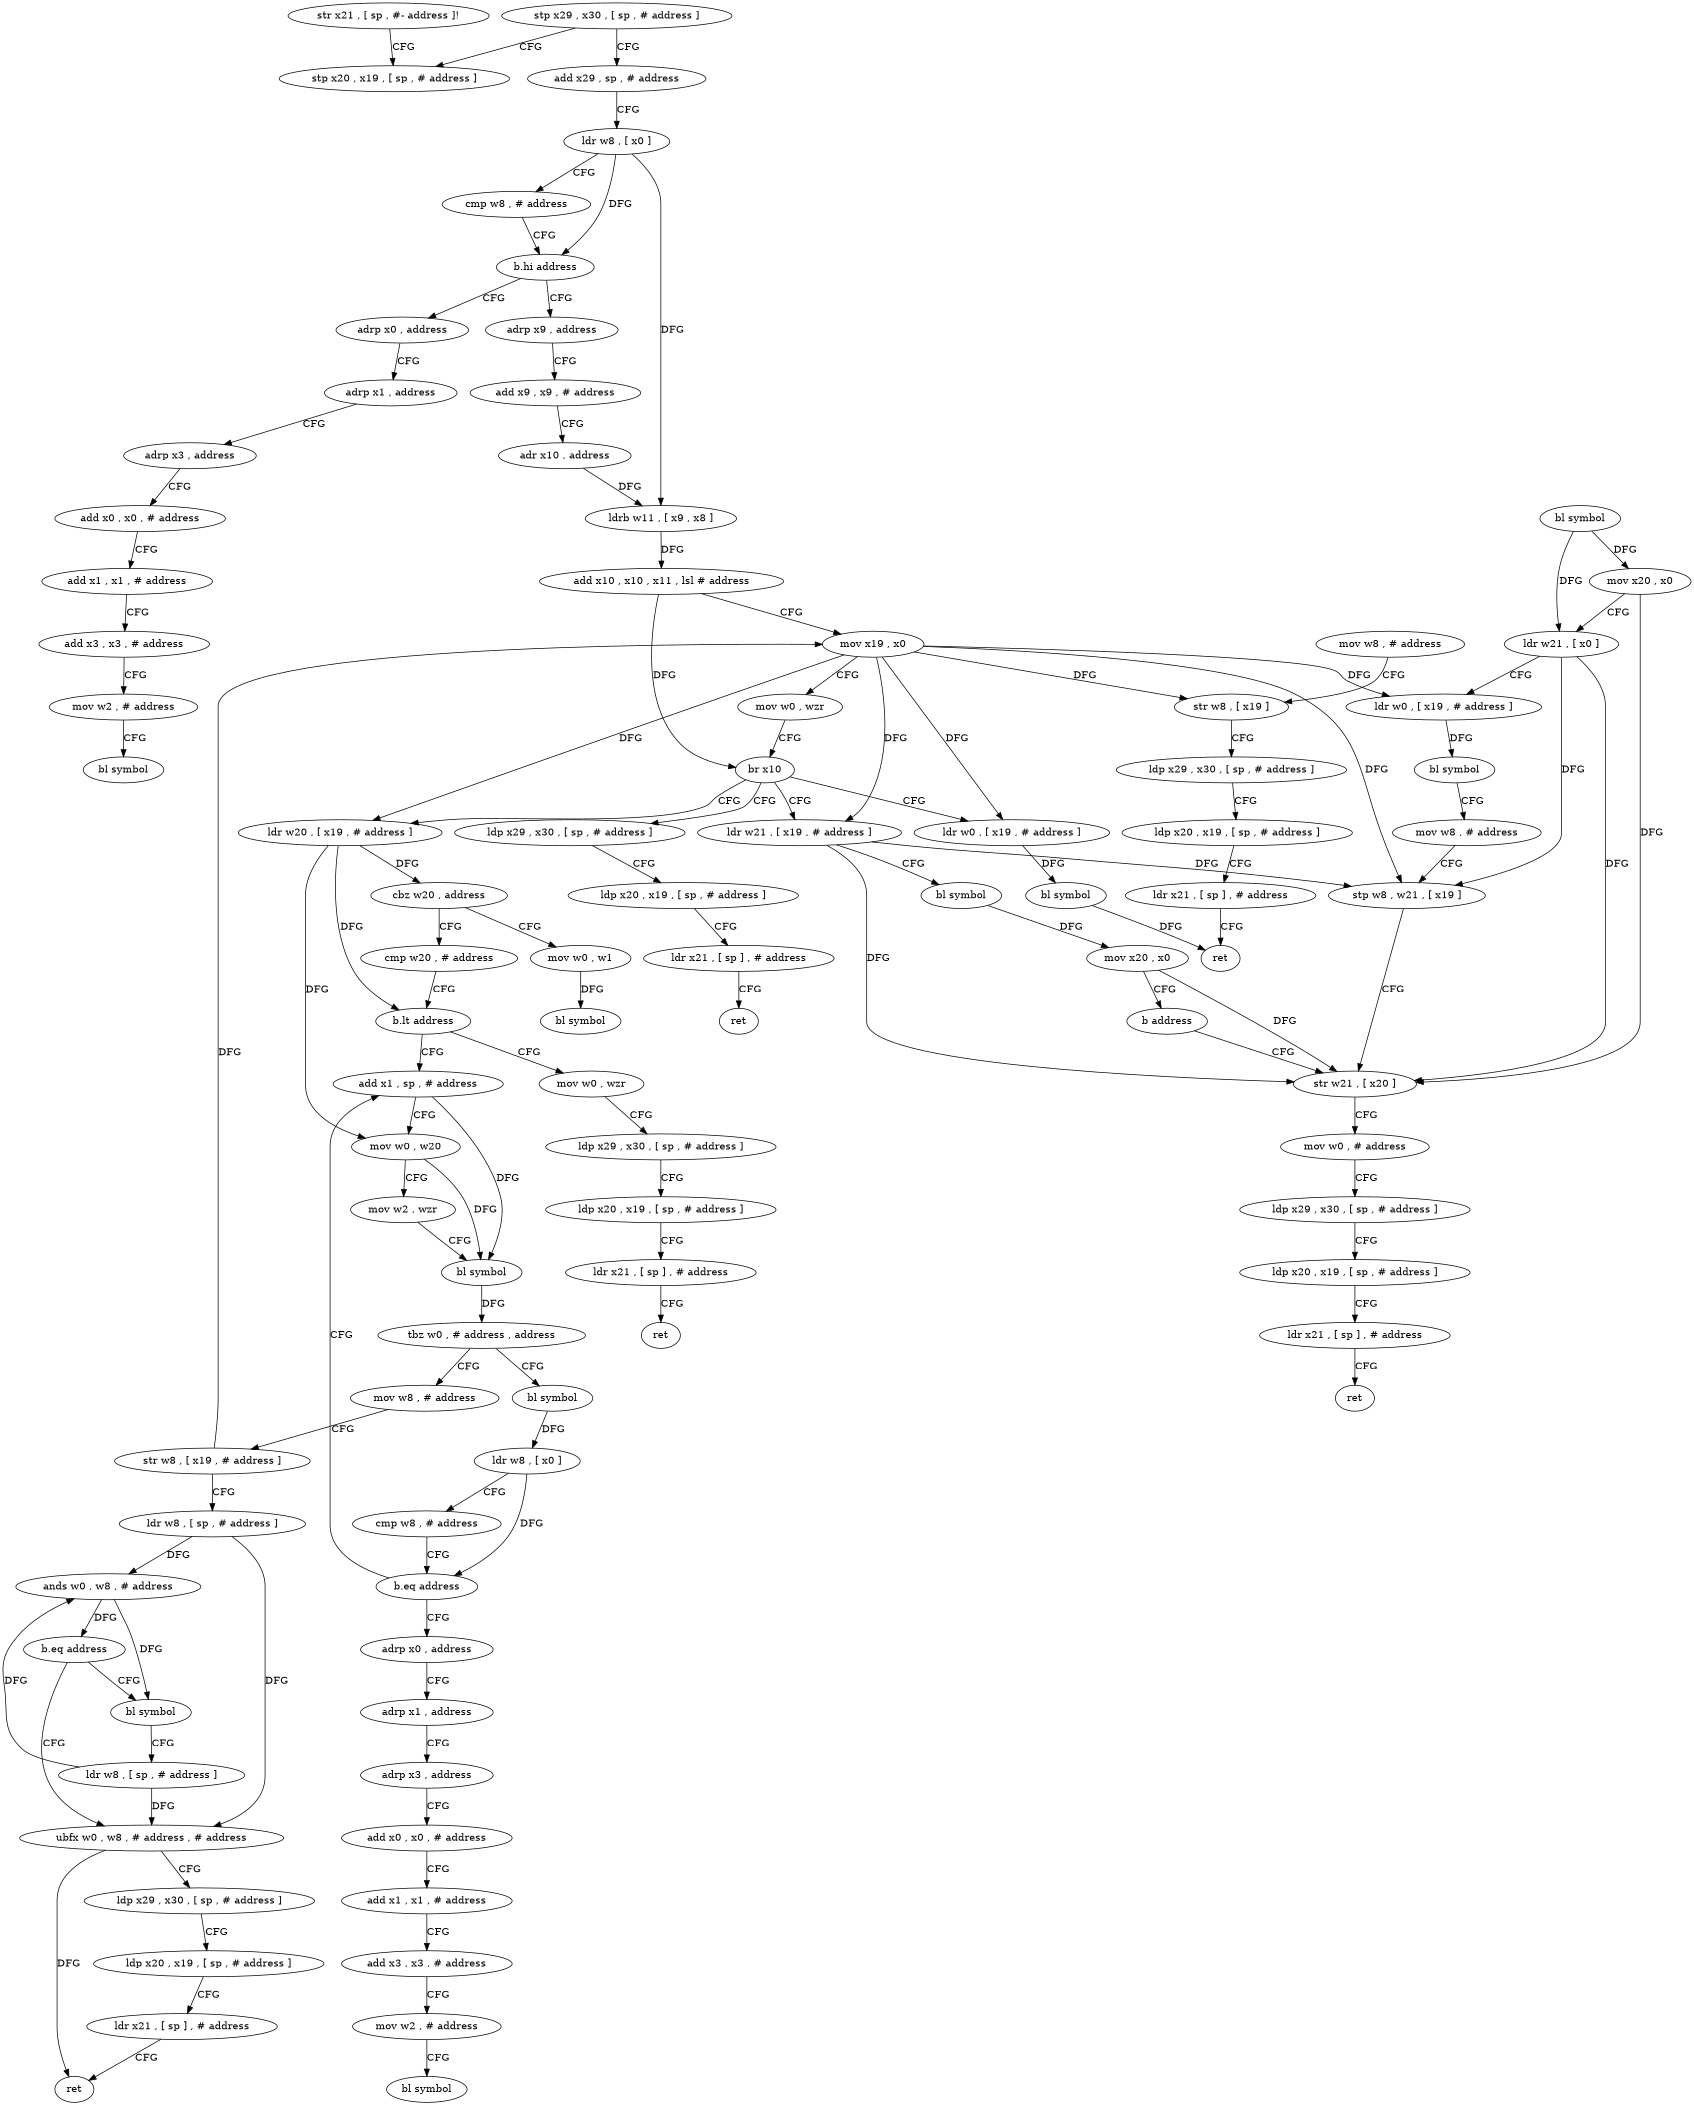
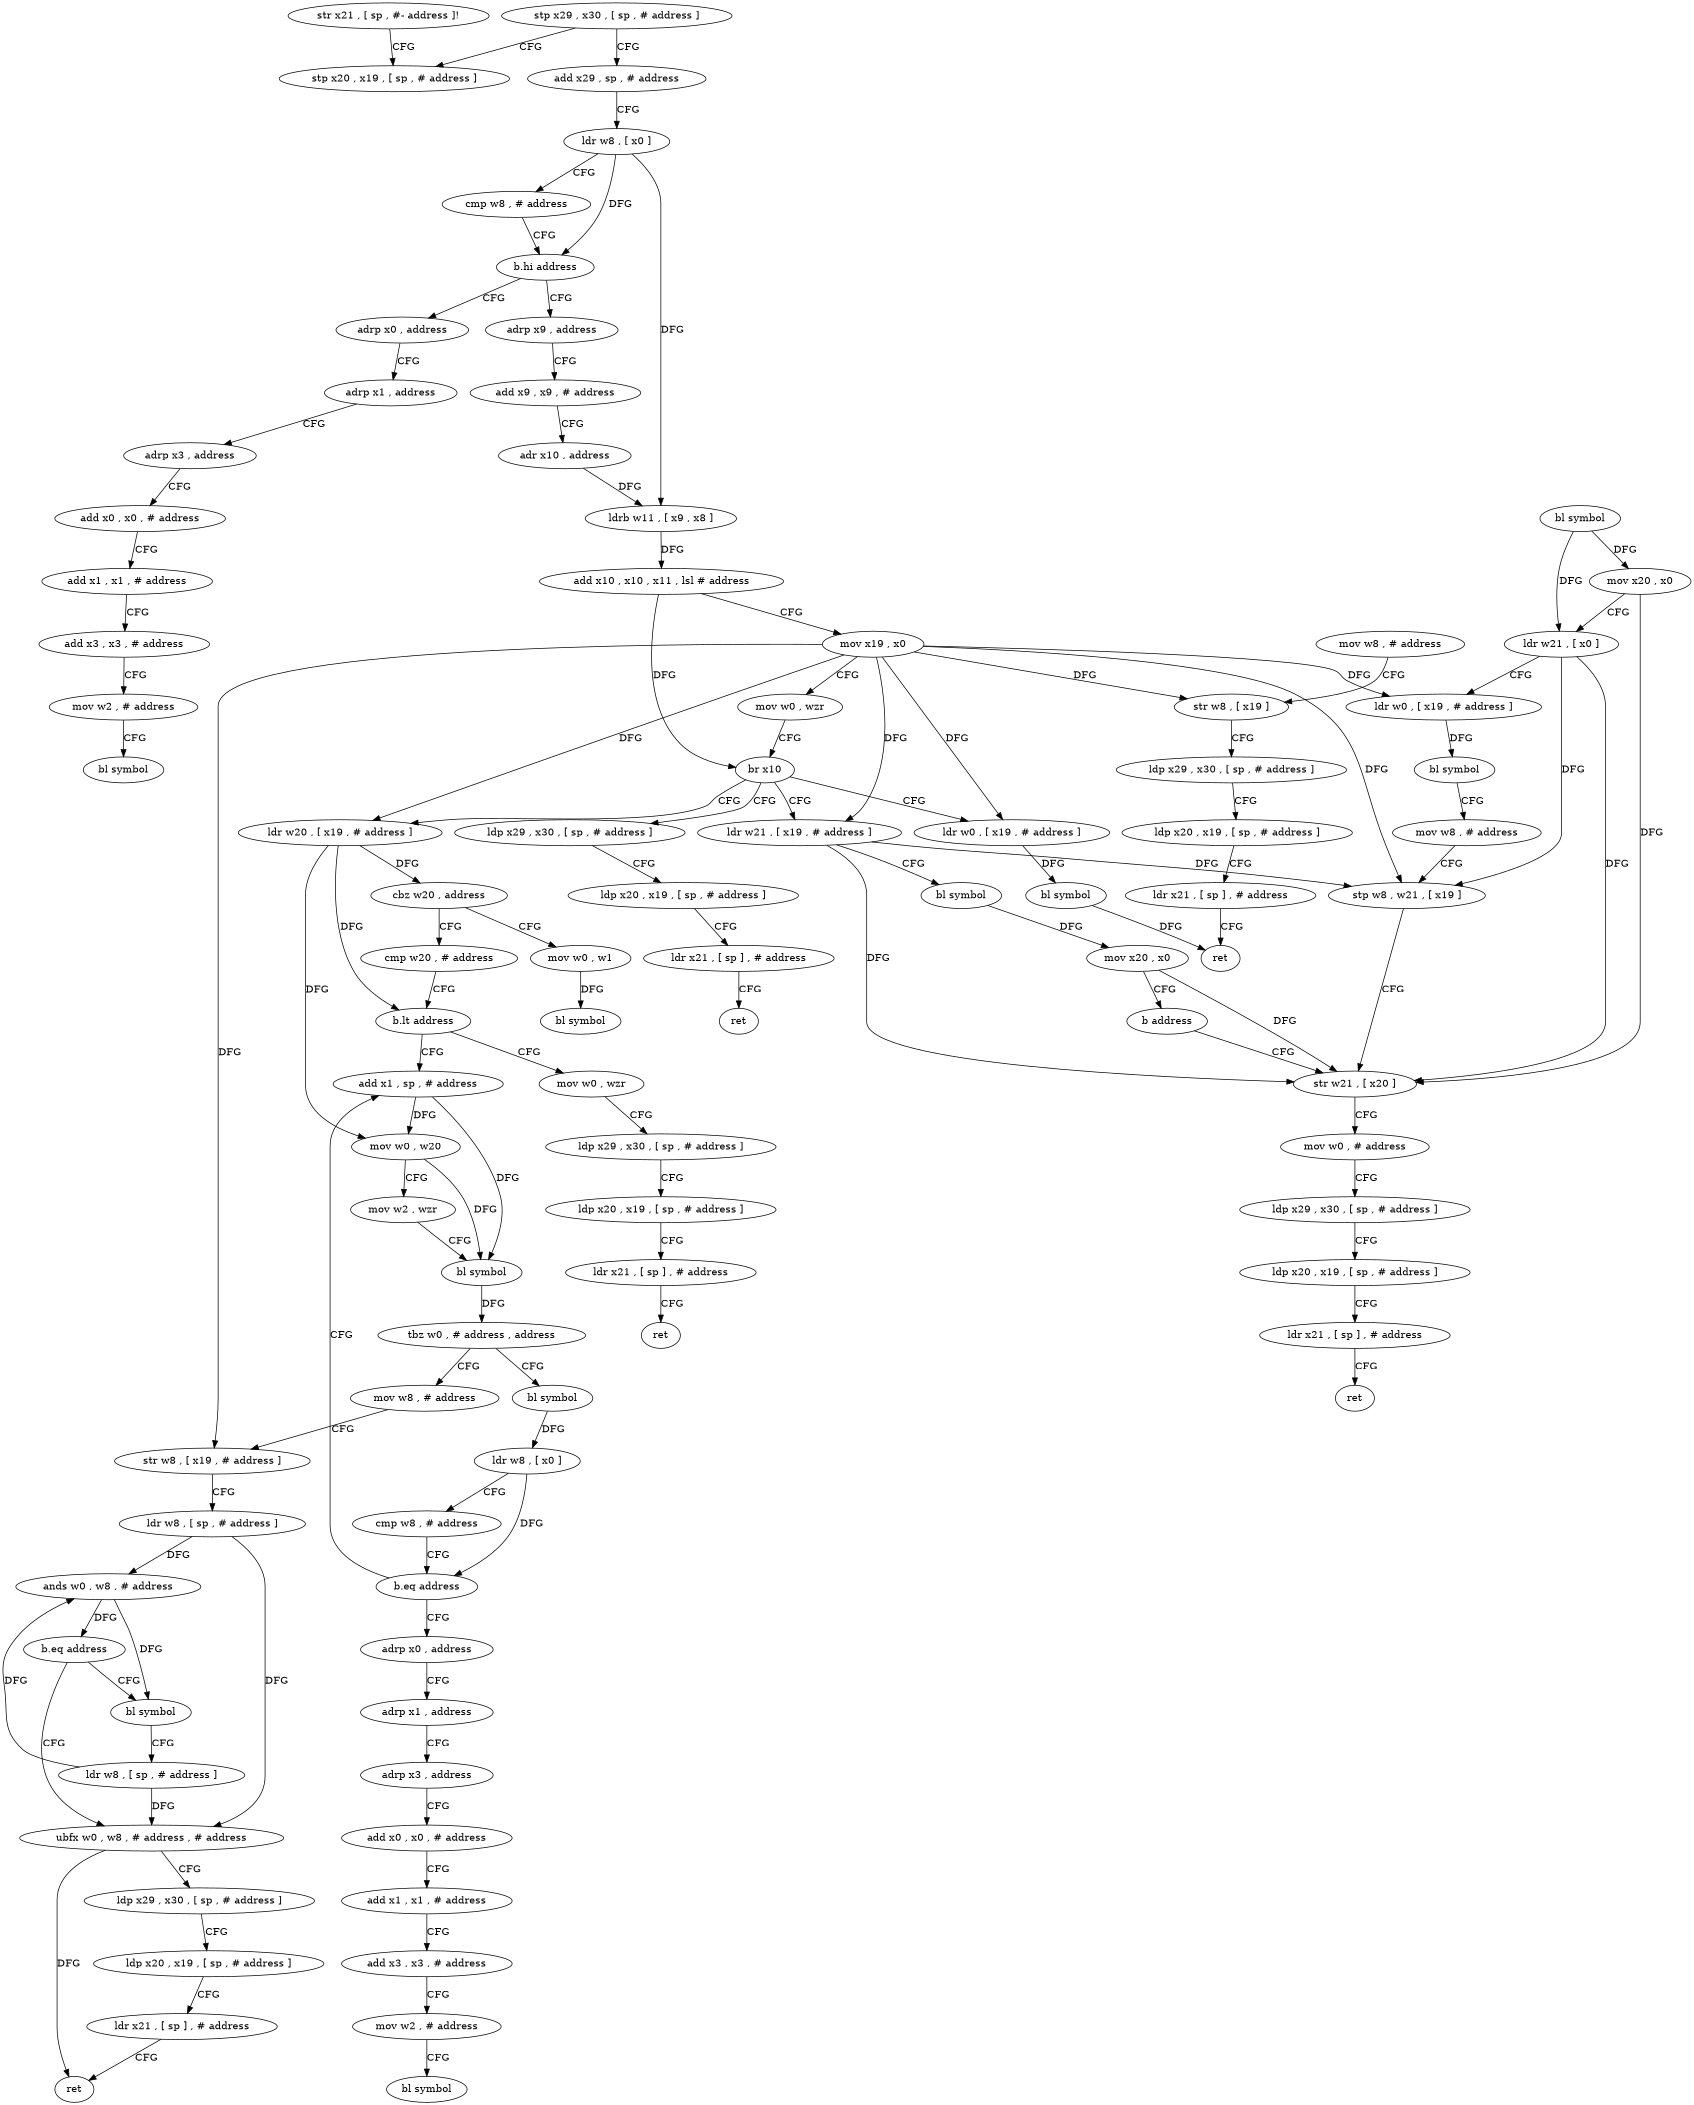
  digraph {
    n1 [label="str x21 , [ sp , #- address ]!"]
    n2 [label="stp x20 , x19 , [ sp , # address ]"]
    n3 [label="stp x29 , x30 , [ sp , # address ]"]
    n4 [label="add x29 , sp , # address"]
    n5 [label="ldr w8 , [ x0 ]"]
    n6 [label="cmp w8 , # address"]
    n7 [label="b.hi address"]
    n8 [label="ldrb w11 , [ x9 , x8 ]"]
    n9 [label="adrp x0 , address"]
    n10 [label="adrp x9 , address"]
    n11 [label="add x10 , x10 , x11 , lsl # address"]
    n12 [label="adrp x1 , address"]
    n13 [label="add x9 , x9 , # address"]
    n14 [label="adrp x3 , address"]
    n15 [label="adr x10 , address"]
    n16 [label="add x0 , x0 , # address"]
    n17 [label="add x1 , x1 , # address"]
    n18 [label="add x3 , x3 , # address"]
    n19 [label="mov w2 , # address"]
    n20 [label="bl symbol"]
    n21 [label="mov x19 , x0"]
    n22 [label="br x10"]
    n23 [label="mov w0 , wzr"]
    n24 [label="ldr w21 , [ x19 , # address ]"]
    n25 [label="ldr w0 , [ x19 , # address ]"]
    n26 [label="ldr w20 , [ x19 , # address ]"]
    n27 [label="str w8 , [ x19 ]"]
    n28 [label="ldr w0 , [ x19 , # address ]"]
    n29 [label="stp w8 , w21 , [ x19 ]"]
    n30 [label="str w8 , [ x19 , # address ]"]
    n31 [label="ldp x29 , x30 , [ sp , # address ]"]
    n32 [label="bl symbol"]
    n33 [label="str w21 , [ x20 ]"]
    n34 [label="bl symbol"]
    n35 [label="cbz w20 , address"]
    n36 [label="b.lt address"]
    n37 [label="mov w0 , w20"]
    n38 [label="ldp x29 , x30 , [ sp , # address ]"]
    n39 [label="bl symbol"]
    n40 [label="ldr w8 , [ sp , # address ]"]
    n41 [label="ldp x20 , x19 , [ sp , # address ]"]
    n42 [label="ldr x21 , [ sp ] , # address"]
    n43 [label="mov x20 , x0"]
    n44 [label="mov w0 , # address"]
    n45 [label=ret]
    n46 [label="mov w0 , w1"]
    n47 [label="cmp w20 , # address"]
    n48 [label="mov w0 , wzr"]
    n49 [label="add x1 , sp , # address"]
    n50 [label="bl symbol"]
    n51 [label="mov w2 , wzr"]
    n52 [label=ret]
    n53 [label="b address"]
    n54 [label="ldp x29 , x30 , [ sp , # address ]"]
    n55 [label="mov w8 , # address"]
    n56 [label="bl symbol"]
    n57 [label="mov x20 , x0"]
    n58 [label="ldr w21 , [ x0 ]"]
    n59 [label="bl symbol"]
    n60 [label="ldp x20 , x19 , [ sp , # address ]"]
    n61 [label="ldr x21 , [ sp ] , # address"]
    n62 [label=ret]
    n63 [label="ldp x20 , x19 , [ sp , # address ]"]
    n64 [label="ldr x21 , [ sp ] , # address"]
    n65 [label="mov w8 , # address"]
    n66 [label="ldp x29 , x30 , [ sp , # address ]"]
    n67 [label="ldp x20 , x19 , [ sp , # address ]"]
    n68 [label="tbz w0 , # address , address"]
    n69 [label="ldr x21 , [ sp ] , # address"]
    n70 [label=ret]
    n71 [label="mov w8 , # address"]
    n72 [label="bl symbol"]
    n73 [label="ldr w8 , [ x0 ]"]
    n74 [label="cmp w8 , # address"]
    n75 [label="b.eq address"]
    n76 [label="ands w0 , w8 , # address"]
    n77 [label="ubfx w0 , w8 , # address , # address"]
    n78 [label="b.eq address"]
    n79 [label="bl symbol"]
    n80 [label="ldp x29 , x30 , [ sp , # address ]"]
    n81 [label=ret]
    n82 [label="ldr w8 , [ sp , # address ]"]
    n83 [label="ldp x20 , x19 , [ sp , # address ]"]
    n84 [label="adrp x0 , address"]
    n85 [label="adrp x1 , address"]
    n86 [label="adrp x3 , address"]
    n87 [label="ldr x21 , [ sp ] , # address"]
    n88 [label="add x0 , x0 , # address"]
    n89 [label="add x1 , x1 , # address"]
    n90 [label="add x3 , x3 , # address"]
    n91 [label="mov w2 , # address"]
    n92 [label="bl symbol"]
    n1 -> n2 [label=CFG]
    n3 -> n2 [label=CFG]
    n3 -> n4 [label=CFG]
    n4 -> n5 [label=CFG]
    n5 -> n6 [label=CFG]
    n5 -> n7 [label=DFG]
    n5 -> n8 [label=DFG]
    n6 -> n7 [label=CFG]
    n7 -> n9 [label=CFG]
    n7 -> n10 [label=CFG]
    n8 -> n11 [label=DFG]
    n9 -> n12 [label=CFG]
    n10 -> n13 [label=CFG]
    n11 -> n21 [label=CFG]
    n11 -> n22 [label=DFG]
    n12 -> n14 [label=CFG]
    n13 -> n15 [label=CFG]
    n14 -> n16 [label=CFG]
    n15 -> n8 [label=DFG]
    n16 -> n17 [label=CFG]
    n17 -> n18 [label=CFG]
    n18 -> n19 [label=CFG]
    n19 -> n20 [label=CFG]
    n21 -> n23 [label=CFG]
    n21 -> n24 [label=DFG]
    n21 -> n25 [label=DFG]
    n21 -> n26 [label=DFG]
    n21 -> n27 [label=DFG]
    n21 -> n28 [label=DFG]
    n21 -> n29 [label=DFG]
-   n30 -> n21 [label=DFG]
+   n21 -> n30 [label=DFG]
    n22 -> n24 [label=CFG]
    n22 -> n25 [label=CFG]
    n22 -> n26 [label=CFG]
    n22 -> n31 [label=CFG]
    n23 -> n22 [label=CFG]
    n24 -> n29 [label=DFG]
    n24 -> n32 [label=CFG]
    n24 -> n33 [label=DFG]
    n25 -> n34 [label=DFG]
    n26 -> n35 [label=DFG]
    n26 -> n36 [label=DFG]
    n26 -> n37 [label=DFG]
    n27 -> n38 [label=CFG]
    n28 -> n39 [label=DFG]
    n29 -> n33 [label=CFG]
    n30 -> n40 [label=CFG]
    n31 -> n41 [label=CFG]
    n32 -> n43 [label=DFG]
    n33 -> n44 [label=CFG]
    n34 -> n45 [label=DFG]
    n35 -> n46 [label=CFG]
    n35 -> n47 [label=CFG]
    n36 -> n48 [label=CFG]
    n36 -> n49 [label=CFG]
    n37 -> n50 [label=DFG]
    n37 -> n51 [label=CFG]
    n38 -> n63 [label=CFG]
    n39 -> n65 [label=CFG]
    n40 -> n76 [label=DFG]
    n40 -> n77 [label=DFG]
    n41 -> n42 [label=CFG]
    n42 -> n52 [label=CFG]
    n43 -> n33 [label=DFG]
    n43 -> n53 [label=CFG]
    n44 -> n54 [label=CFG]
    n46 -> n59 [label=DFG]
    n47 -> n36 [label=CFG]
    n48 -> n66 [label=CFG]
-   n49 -> n37 [label=CFG]
+   n49 -> n37 [label=DFG]
    n49 -> n50 [label=DFG]
    n50 -> n68 [label=DFG]
    n51 -> n50 [label=CFG]
    n53 -> n33 [label=CFG]
    n54 -> n60 [label=CFG]
    n55 -> n27 [label=CFG]
    n56 -> n57 [label=DFG]
    n56 -> n58 [label=DFG]
    n57 -> n33 [label=DFG]
    n57 -> n58 [label=CFG]
    n58 -> n28 [label=CFG]
    n58 -> n29 [label=DFG]
    n58 -> n33 [label=DFG]
    n60 -> n61 [label=CFG]
    n61 -> n62 [label=CFG]
    n63 -> n64 [label=CFG]
    n64 -> n45 [label=CFG]
    n65 -> n29 [label=CFG]
    n66 -> n67 [label=CFG]
    n67 -> n69 [label=CFG]
    n68 -> n71 [label=CFG]
    n68 -> n72 [label=CFG]
    n69 -> n70 [label=CFG]
    n71 -> n30 [label=CFG]
    n72 -> n73 [label=DFG]
    n73 -> n74 [label=CFG]
    n73 -> n75 [label=DFG]
    n74 -> n75 [label=CFG]
    n75 -> n49 [label=CFG]
    n75 -> n84 [label=CFG]
    n76 -> n78 [label=DFG]
    n76 -> n79 [label=DFG]
    n77 -> n80 [label=CFG]
    n77 -> n81 [label=DFG]
    n78 -> n77 [label=CFG]
    n78 -> n79 [label=CFG]
    n79 -> n82 [label=CFG]
    n80 -> n83 [label=CFG]
    n82 -> n76 [label=DFG]
    n82 -> n77 [label=DFG]
    n83 -> n87 [label=CFG]
    n84 -> n85 [label=CFG]
    n85 -> n86 [label=CFG]
    n86 -> n88 [label=CFG]
    n87 -> n81 [label=CFG]
    n88 -> n89 [label=CFG]
    n89 -> n90 [label=CFG]
    n90 -> n91 [label=CFG]
    n91 -> n92 [label=CFG]
  }
